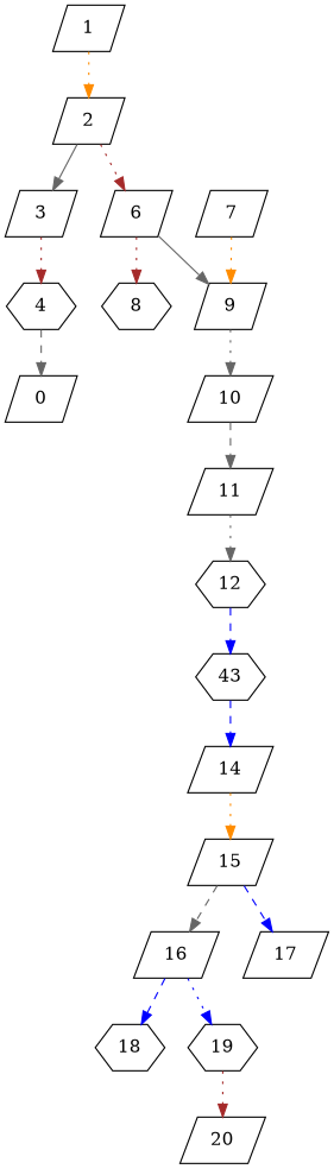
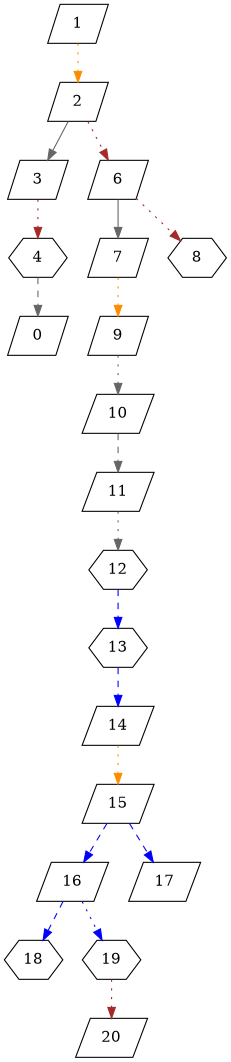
  digraph {
    node [alpha=0.15 shape=parallelogram]
    edge [color=gray40 style=dotted]
    1 [alpha=0.18 expect_size=51613696]
    2 [alpha=0.16 expect_size=47211520]
    3 [alpha=0.05 expect_size=33009664]
    6 [expect_size=12916736]
    4 [alpha=0.10 expect_size=37310464 shape=hexagon]
    n6 [alpha=0.10 expect_size=7182336 label=0]
    7 [alpha=0.06 expect_size=21557248]
    8 [alpha=0.12 expect_size=23416832 shape=hexagon]
    9 [alpha=0.13 expect_size=34966528]
    10 [alpha=0.06 expect_size=35683328]
    11 [alpha=0.10 expect_size=13063168]
    12 [expect_size=8891392 shape=hexagon]
-   13 [alpha=0.08 expect_size=45834240 shape=hexagon label=43]
+   13 [alpha=0.08 expect_size=45834240 shape=hexagon]
    14 [alpha=0.00 expect_size=11357184]
    15 [alpha=0.08 expect_size=35555328]
    16 [alpha=0.00 expect_size=12322816]
    17 [alpha=0.07 expect_size=48038912]
    18 [expect_size=15769600 shape=hexagon]
    19 [alpha=0.07 expect_size=44649472 shape=hexagon]
    20 [alpha=0.12 expect_size=27657216]
    1 -> 2 [color=darkorange]
    2 -> 3 [style=solid]
    2 -> 6 [color=brown]
    3 -> 4 [color=brown]
-   6 -> 9 [style=solid]
+   6 -> 7 [style=solid]
    6 -> 8 [color=brown]
    4 -> n6 [style=dashed]
    7 -> 9 [color=darkorange]
    9 -> 10
    10 -> 11 [style=dashed]
    11 -> 12
    12 -> 13 [color=blue style=dashed]
    13 -> 14 [color=blue style=dashed]
    14 -> 15 [color=darkorange]
-   15 -> 16 [style=dashed]
+   15 -> 16 [color=blue style=dashed]
    15 -> 17 [color=blue style=dashed]
    16 -> 18 [color=blue style=dashed]
    16 -> 19 [color=blue]
    19 -> 20 [color=brown]
  }
